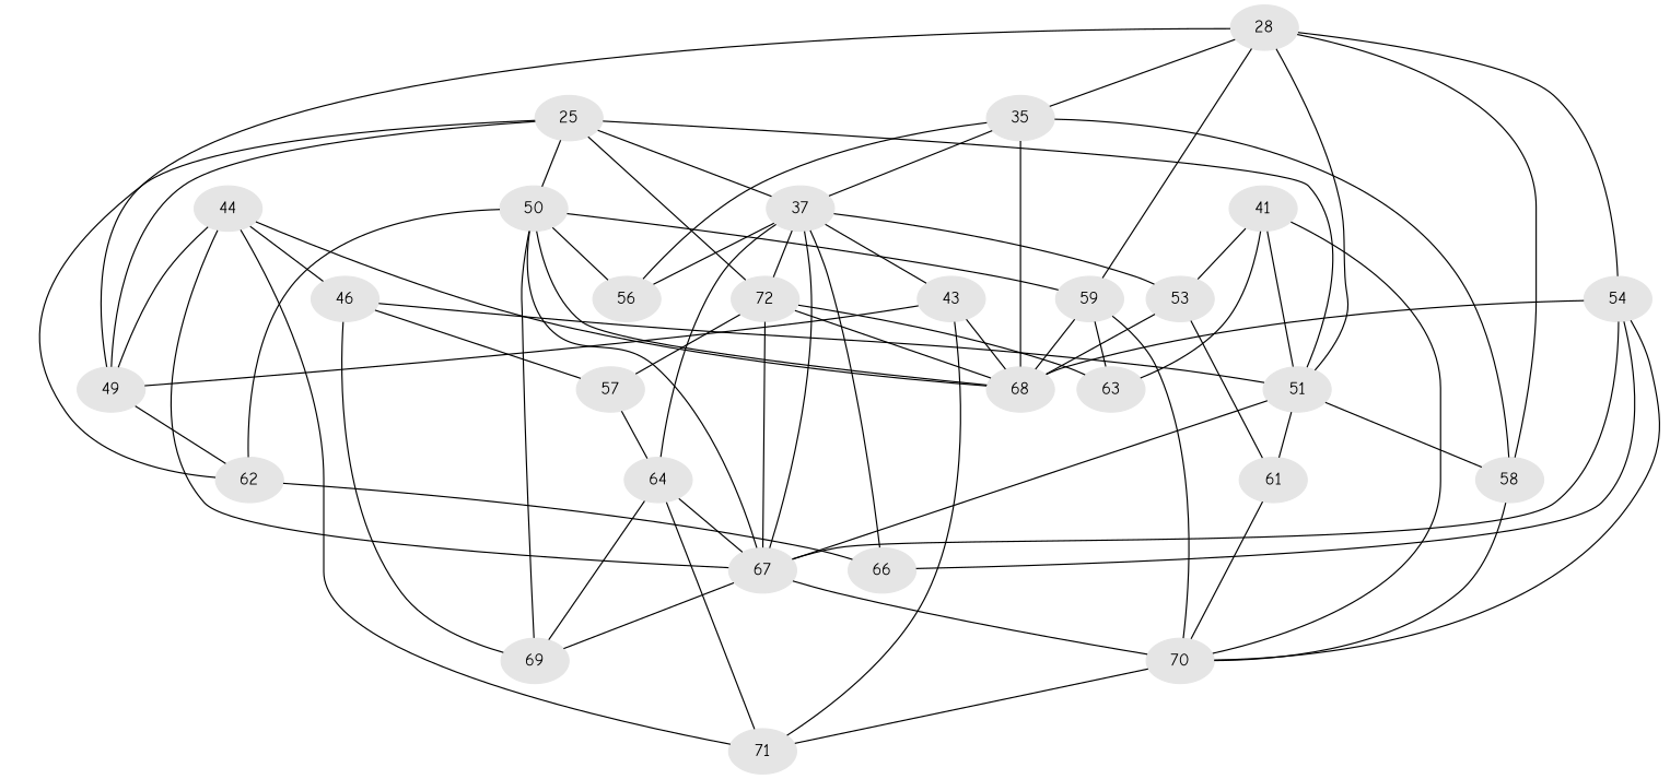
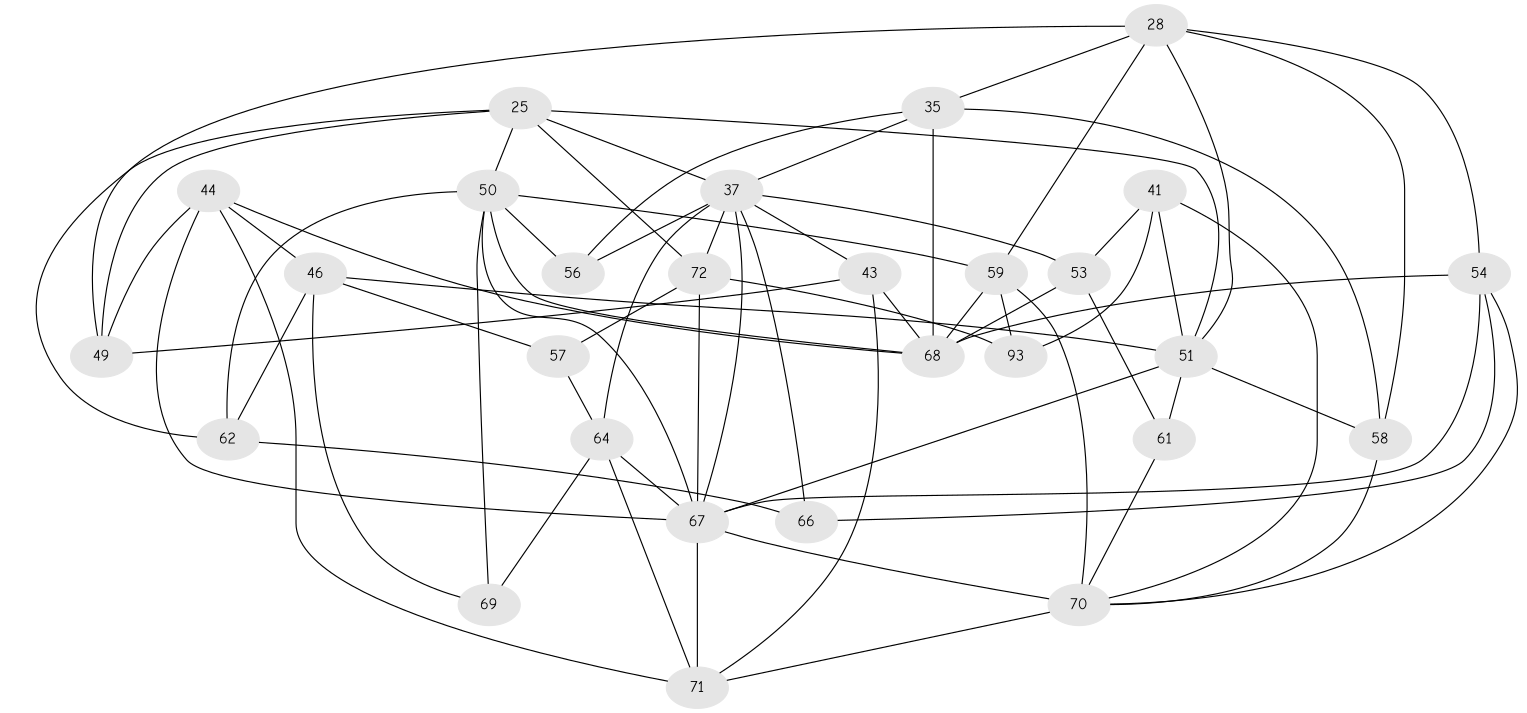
  graph {
    fontname="Comic Neue"
    node [color=gray90 fontname="Comic Neue" style=filled]
    edge [fontname="Comic Neue"]
    25 [super="+18+24"]
    37 [super="+2+14+32"]
    49
    50 [super="+48"]
    51 [super="+22+39+27"]
    n6 [label=72 super="+3+20"]
    62 [super="+42"]
    56
    43
    53
    64 [super="+1+45+40"]
    n12 [label=67 super="+6+55+33"]
    66 [super="+30"]
    59 [super="+21"]
    68 [super="+12+15+60"]
    69 [super="+67"]
    58
    61
-   63
+   63 [label=93]
    57 [super="+36"]
    28 [super="+23"]
    n22 [label=35 super="+29"]
    54 [super="+35"]
    70 [super="+13"]
    71 [super="+11"]
    41
    44 [super="+17"]
    46 [super="+26+31"]
    25 -- 37
    25 -- 49
    25 -- 50 [weight=2]
    25 -- 51 [weight=2]
    25 -- n6
    25 -- 62
    37 -- n6
    37 -- 56 [weight=2]
    37 -- 43
    37 -- 53
    37 -- 64 [weight=2]
    37 -- n12
    37 -- 66 [weight=2]
    50 -- 62 [weight=2]
    50 -- 56
    50 -- n12 [weight=2]
    50 -- 59
    50 -- 68
    50 -- 69
    51 -- n12 [weight=2]
    51 -- 58
    51 -- 61 [weight=2]
    n6 -- n12 [weight=2]
-   n6 -- 68 [weight=2]
    n6 -- 63
    n6 -- 57
    62 -- 66 [weight=2]
    43 -- 49
    43 -- 68
    43 -- 71
    53 -- 68
    53 -- 61
    64 -- n12 [weight=3]
    64 -- 69 [weight=2]
    64 -- 71 [weight=2]
-   n12 -- 69
+   n12 -- 71
    n12 -- 70 [weight=2]
    59 -- 68
    59 -- 63 [weight=2]
    59 -- 70
    58 -- 70
    61 -- 70
    57 -- 64 [weight=3]
    28 -- 49
    28 -- 51
    28 -- 59
    28 -- 58
    28 -- n22
    28 -- 54
    n22 -- 37
    n22 -- 56
    n22 -- 68 [weight=2]
    n22 -- 58
    54 -- n12
    54 -- 66 [weight=2]
    54 -- 68
    54 -- 70
    70 -- 71 [weight=2]
    41 -- 51
    41 -- 53
    41 -- 63
    41 -- 70
    44 -- 49
    44 -- n12 [weight=2]
    44 -- 68
    44 -- 71
    44 -- 46
    46 -- 51
-   49 -- 62 [weight=2]
+   46 -- 62 [weight=2]
    46 -- 69 [weight=2]
    46 -- 57 [weight=2]
  }
